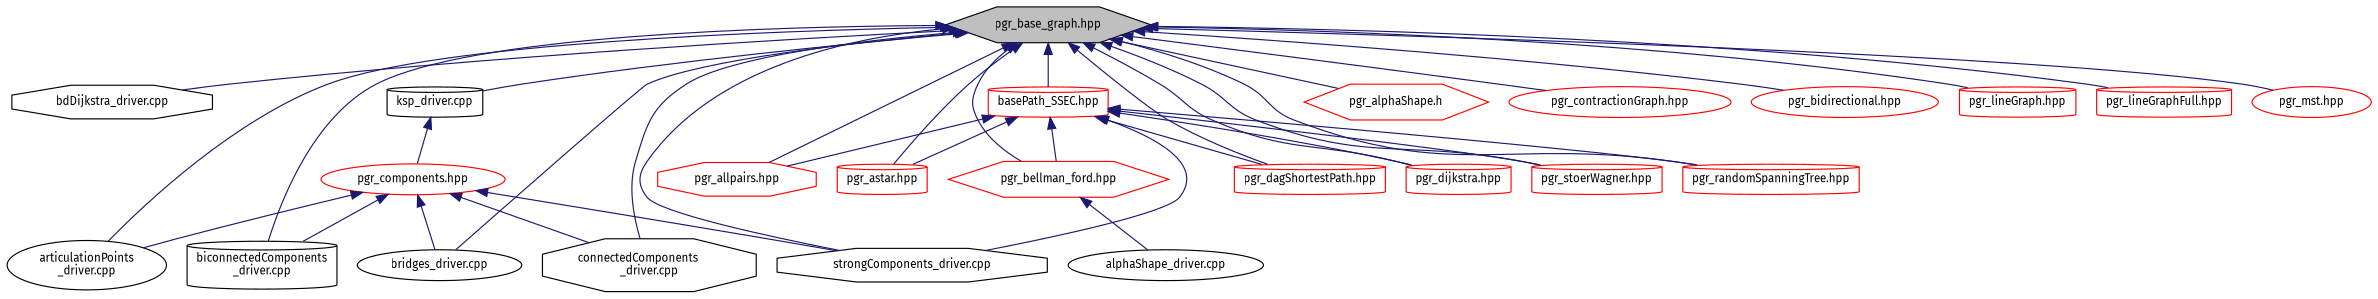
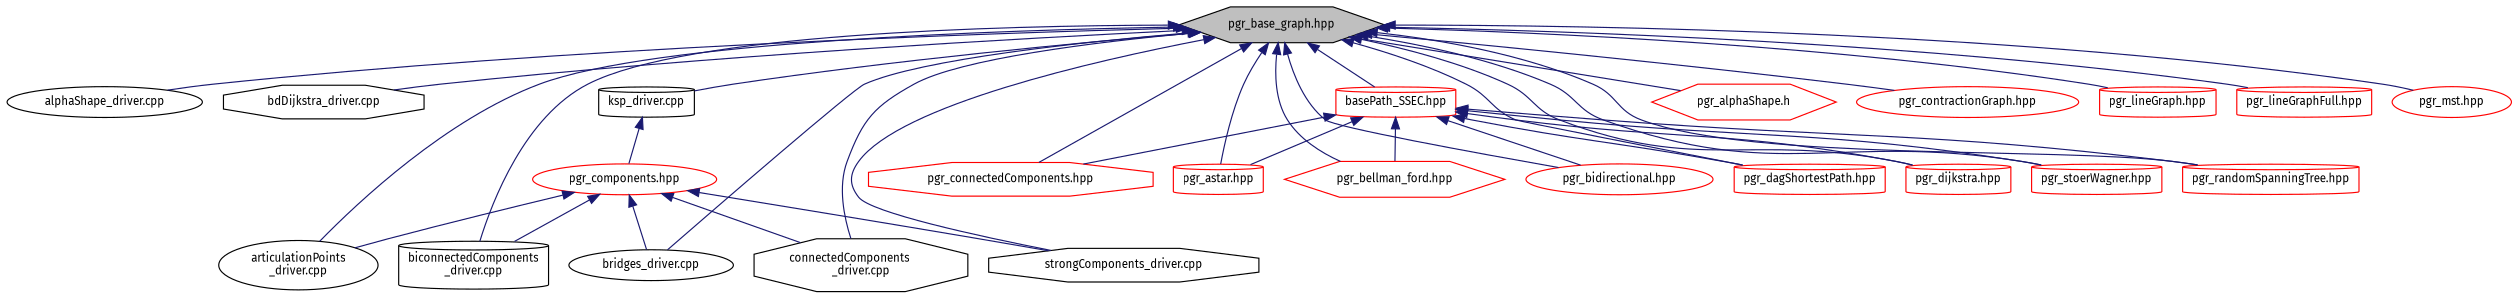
  digraph {
    fontname="Fira Sans"
    node [color=red fillcolor=white fontname="Fira Sans" fontsize=10 shape=cylinder style=filled]
    edge [color=midnightblue dir=back fontname="Fira Sans" fontsize=10 labelfontname=Helvetica labelfontsize=10 style=solid]
    n1 [color=black fillcolor=grey75 fontcolor=black height=0.2 label="pgr_base_graph.hpp" shape=hexagon width=0.4]
    n2 [color=black height=0.2 label="alphaShape_driver.cpp" shape=ellipse width=0.4]
    n3 [color=black height=0.2 label="bdDijkstra_driver.cpp" shape=octagon width=0.4]
    n4 [color=black height=0.2 label="articulationPoints\l_driver.cpp" shape=ellipse width=0.4]
    n5 [color=black height=0.2 label="biconnectedComponents\l_driver.cpp" width=0.4]
    n6 [color=black height=0.2 label="bridges_driver.cpp" shape=ellipse width=0.4]
    n7 [color=black height=0.2 label="connectedComponents\l_driver.cpp" shape=octagon width=0.4]
    n8 [color=black height=0.2 label="strongComponents_driver.cpp" shape=octagon width=0.4]
    n9 [color=black height=0.2 label="ksp_driver.cpp" width=0.4]
-   n10 [height=0.2 label="pgr_allpairs.hpp" shape=octagon width=0.4]
+   n10 [height=0.2 label="pgr_connectedComponents.hpp" shape=octagon width=0.4]
    n11 [height=0.2 label="pgr_alphaShape.h" shape=hexagon width=0.4]
    n12 [height=0.2 label="pgr_astar.hpp" width=0.4]
    n13 [height=0.2 label="pgr_bellman_ford.hpp" shape=hexagon width=0.4]
    n14 [height=0.2 label="pgr_contractionGraph.hpp" shape=ellipse width=0.4]
    n15 [height=0.2 label="basePath_SSEC.hpp" width=0.4]
    n16 [height=0.2 label="pgr_bidirectional.hpp" shape=ellipse width=0.4]
    n17 [height=0.2 label="pgr_dagShortestPath.hpp" width=0.4]
    n18 [height=0.2 label="pgr_dijkstra.hpp" width=0.4]
    n19 [height=0.2 label="pgr_stoerWagner.hpp" width=0.4]
    n20 [height=0.2 label="pgr_randomSpanningTree.hpp" width=0.4]
    n21 [height=0.2 label="pgr_lineGraph.hpp" width=0.4]
    n22 [height=0.2 label="pgr_lineGraphFull.hpp" width=0.4]
    n23 [height=0.2 label="pgr_mst.hpp" shape=ellipse width=0.4]
    n24 [height=0.2 label="pgr_components.hpp" shape=ellipse width=0.4]
-   n13 -> n2
+   n1 -> n2
    n1 -> n3
    n1 -> n4
    n1 -> n5
    n1 -> n6
    n1 -> n7
    n1 -> n8
    n1 -> n9
    n1 -> n10
    n1 -> n11
    n1 -> n12
    n1 -> n13
    n1 -> n14
    n1 -> n15
    n1 -> n16
    n1 -> n17
    n1 -> n18
    n1 -> n19
    n1 -> n20
    n1 -> n21
    n1 -> n22
    n1 -> n23
    n9 -> n24
    n15 -> n10
    n15 -> n12
    n15 -> n13
-   n15 -> n8
+   n15 -> n16
    n15 -> n17
    n15 -> n18
    n15 -> n19
    n15 -> n20
    n24 -> n4
    n24 -> n5
    n24 -> n6
    n24 -> n7
    n24 -> n8
  }
